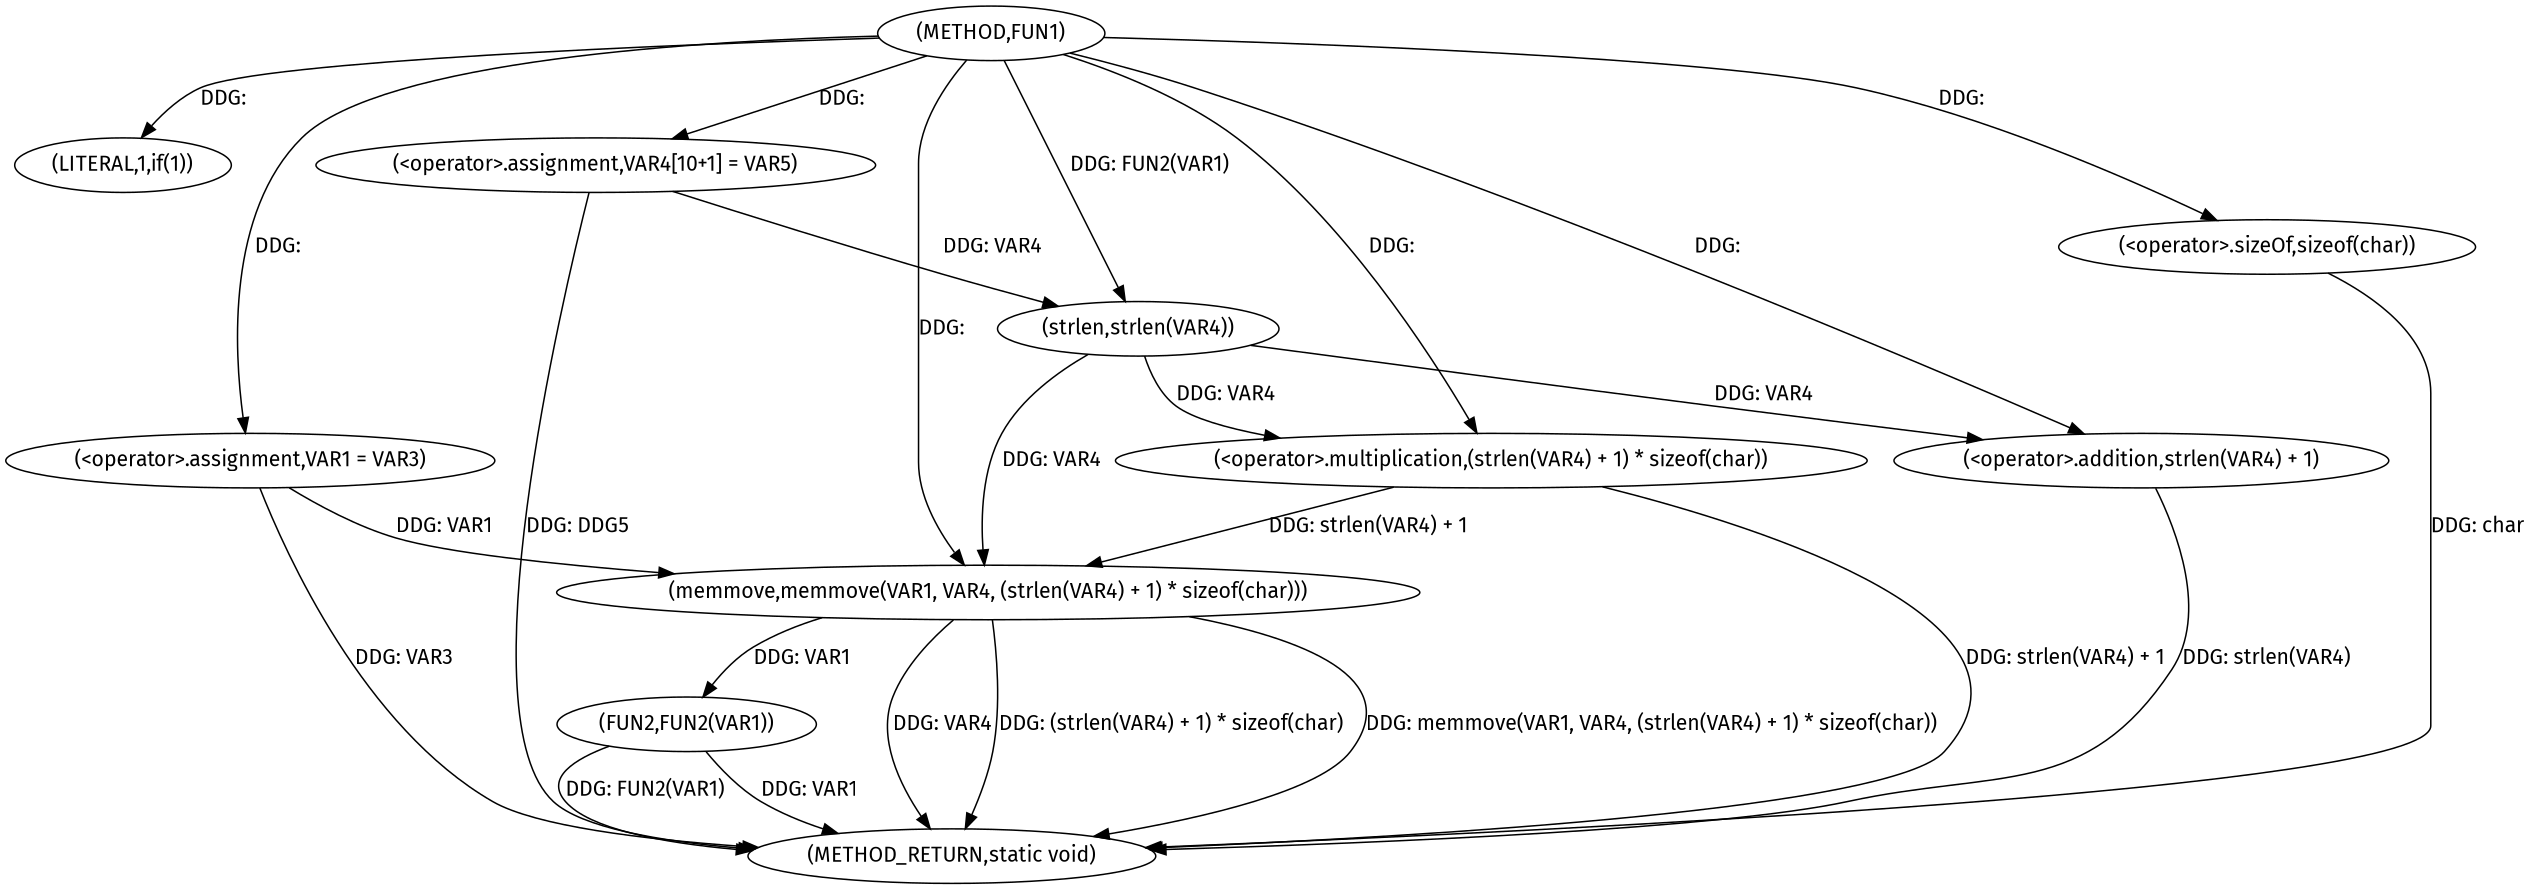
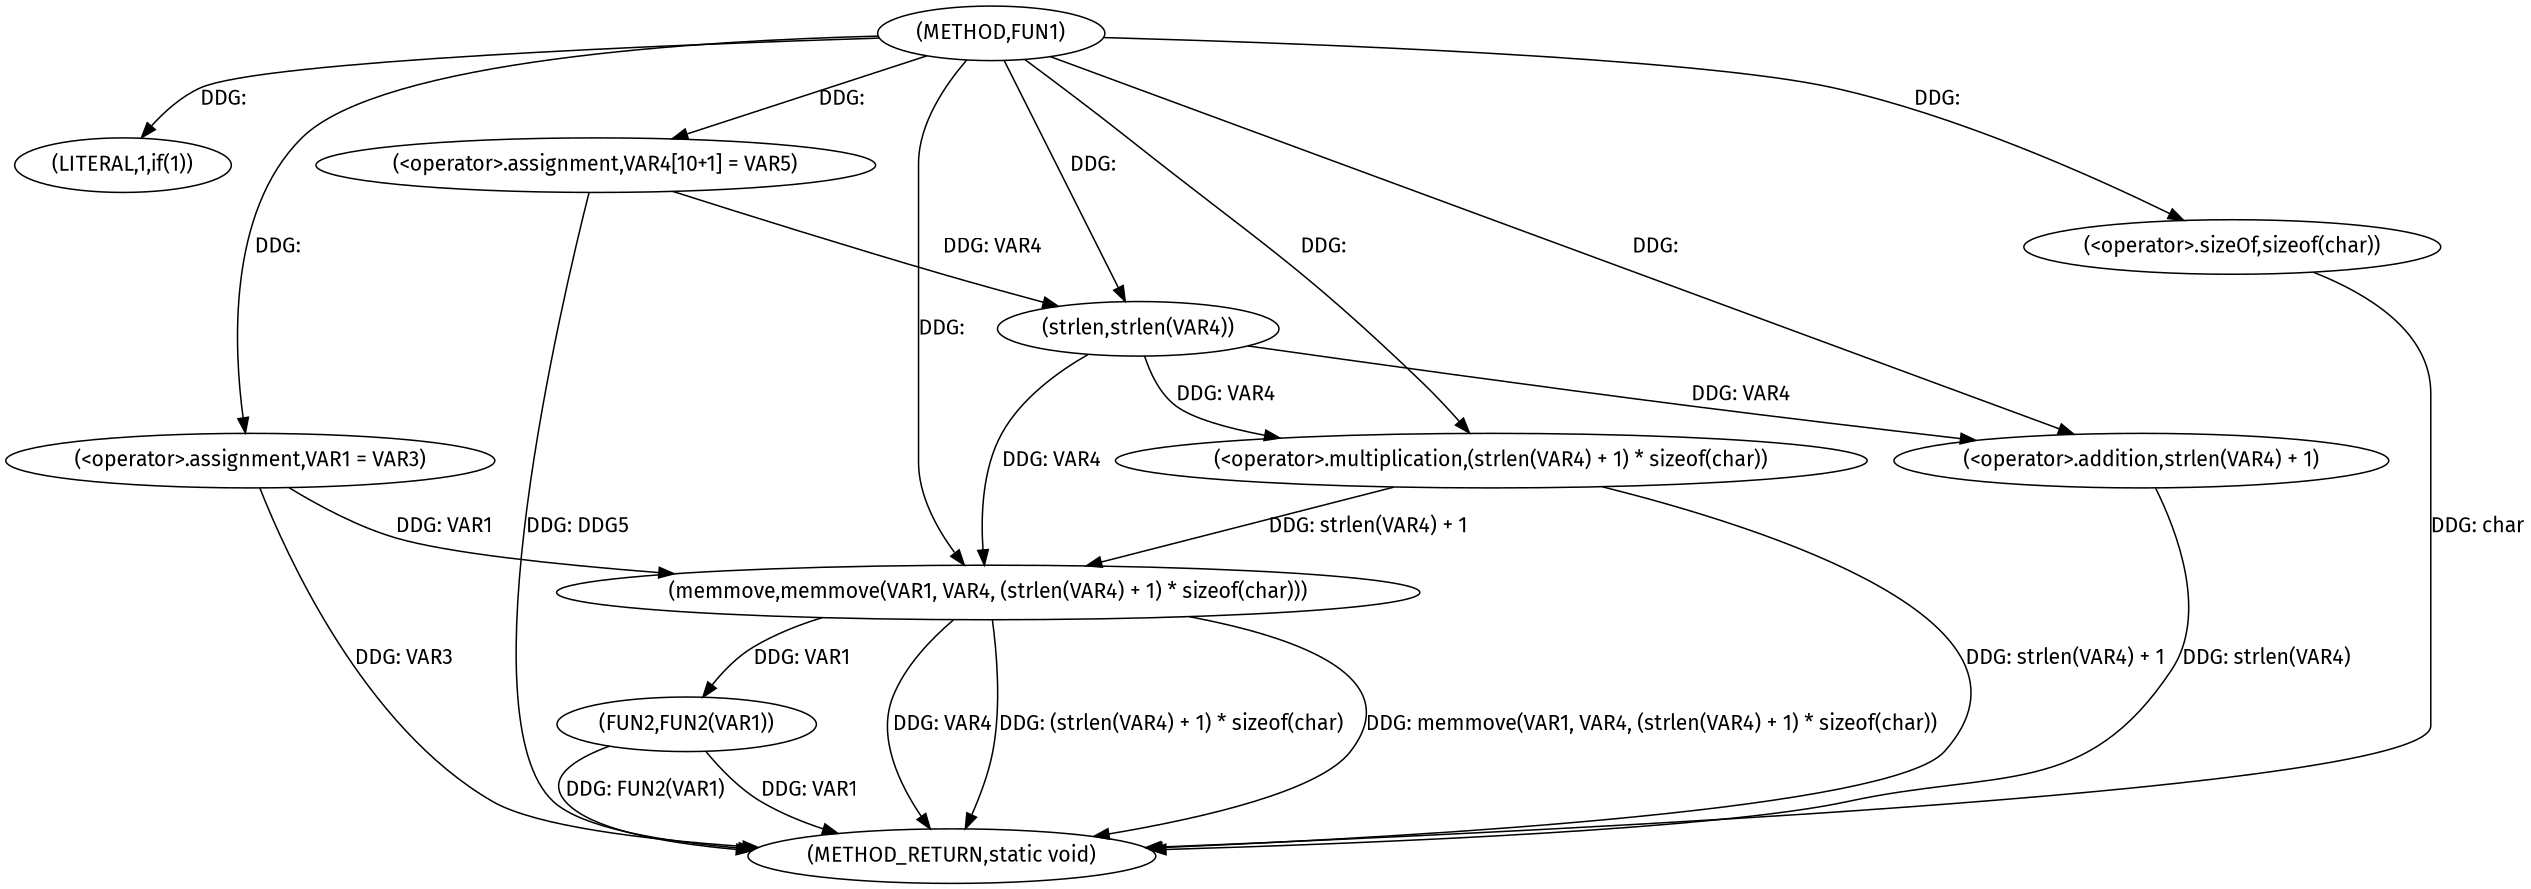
  digraph {
    fontname="Fira Sans"
    node [fontname="Fira Sans"]
    edge [fontname="Fira Sans"]
    n1 [label="(METHOD,FUN1)"]
    n2 [label="(LITERAL,1,if(1))"]
    n3 [label="(<operator>.assignment,VAR1 = VAR3)"]
    n4 [label="(<operator>.assignment,VAR4[10+1] = VAR5)"]
    n5 [label="(memmove,memmove(VAR1, VAR4, (strlen(VAR4) + 1) * sizeof(char)))"]
    n6 [label="(<operator>.multiplication,(strlen(VAR4) + 1) * sizeof(char))"]
    n7 [label="(<operator>.addition,strlen(VAR4) + 1)"]
    n8 [label="(strlen,strlen(VAR4))"]
    n9 [label="(<operator>.sizeOf,sizeof(char))"]
    n10 [label="(METHOD_RETURN,static void)"]
    n11 [label="(FUN2,FUN2(VAR1))"]
    n1 -> n2 [label="DDG: "]
    n1 -> n3 [label="DDG: "]
    n1 -> n4 [label="DDG: "]
    n1 -> n5 [label="DDG: "]
    n1 -> n6 [label="DDG: "]
    n1 -> n7 [label="DDG: "]
-   n1 -> n8 [label="DDG: FUN2(VAR1)"]
+   n1 -> n8 [label="DDG: "]
    n1 -> n9 [label="DDG: "]
    n3 -> n5 [label="DDG: VAR1"]
    n3 -> n10 [label="DDG: VAR3"]
    n4 -> n8 [label="DDG: VAR4"]
    n4 -> n10 [label="DDG: DDG5"]
    n5 -> n10 [label="DDG: VAR4"]
    n5 -> n10 [label="DDG: (strlen(VAR4) + 1) * sizeof(char)"]
    n5 -> n10 [label="DDG: memmove(VAR1, VAR4, (strlen(VAR4) + 1) * sizeof(char))"]
    n5 -> n11 [label="DDG: VAR1"]
    n6 -> n5 [label="DDG: strlen(VAR4) + 1"]
    n6 -> n10 [label="DDG: strlen(VAR4) + 1"]
    n7 -> n10 [label="DDG: strlen(VAR4)"]
    n8 -> n5 [label="DDG: VAR4"]
    n8 -> n6 [label="DDG: VAR4"]
    n8 -> n7 [label="DDG: VAR4"]
    n9 -> n10 [label="DDG: char"]
    n11 -> n10 [label="DDG: FUN2(VAR1)"]
    n11 -> n10 [label="DDG: VAR1"]
  }
